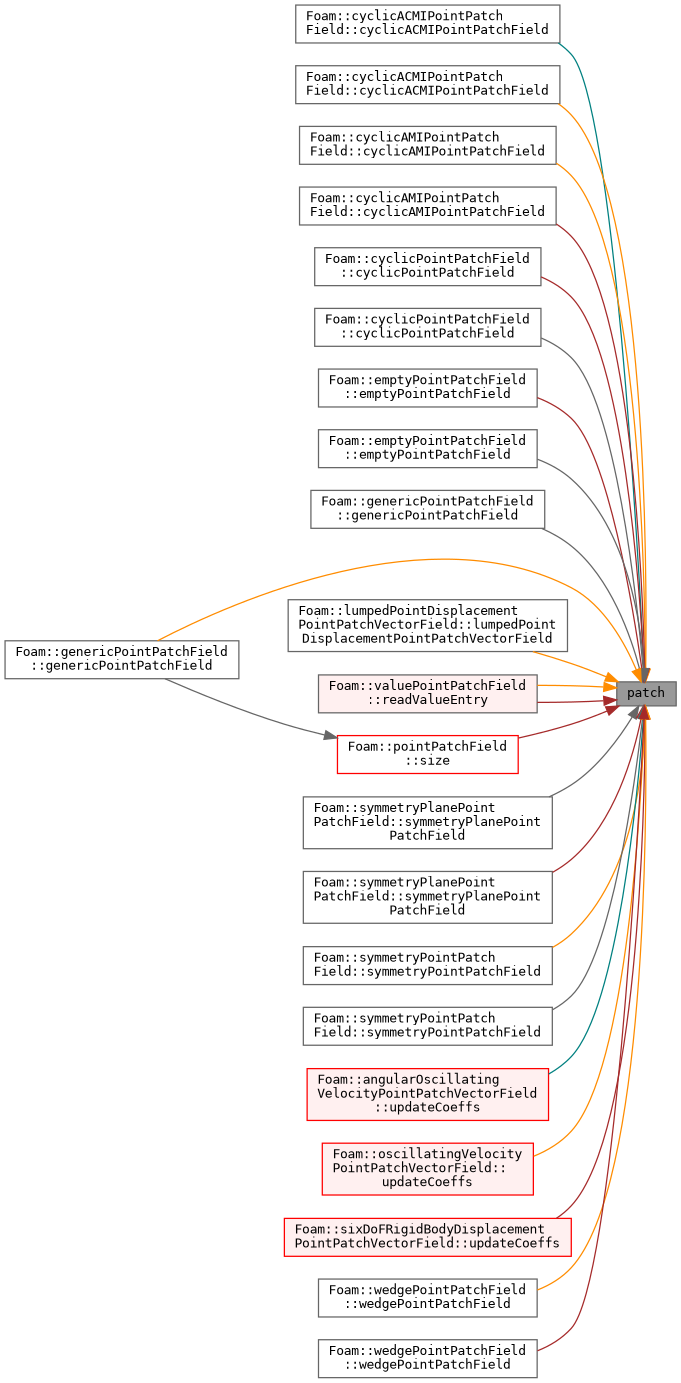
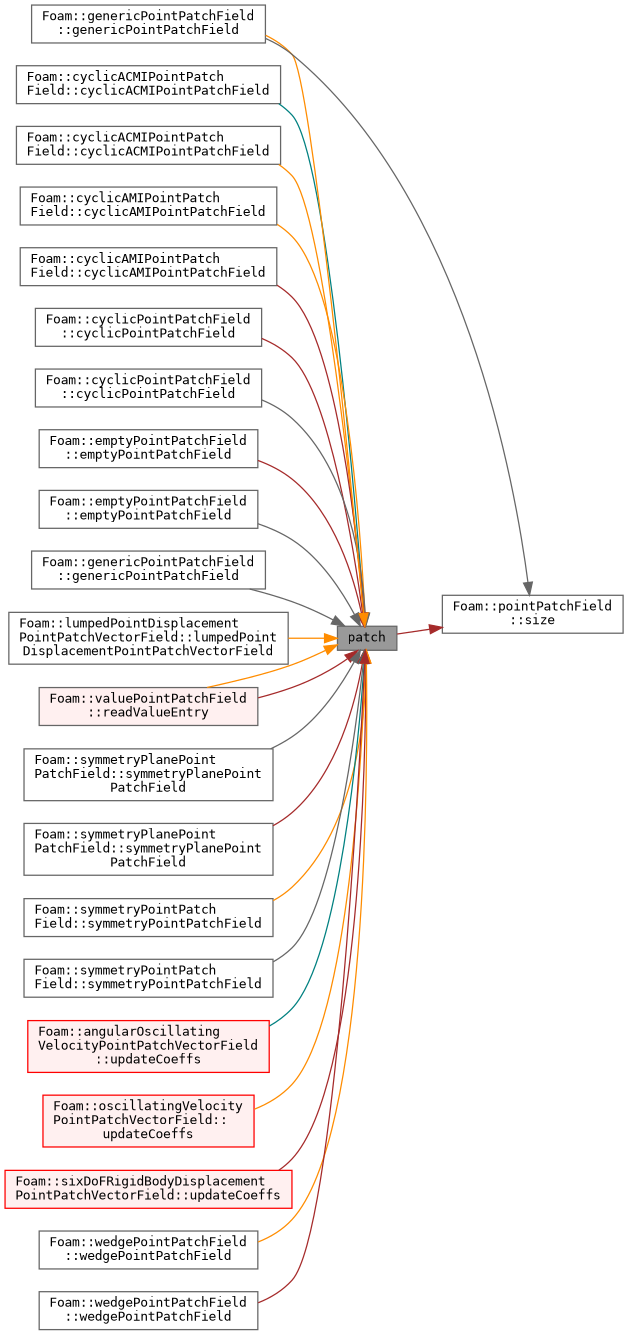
  digraph {
    fontname="DejaVu Sans Mono"
    rankdir=RL
    node [color=grey40 fillcolor=white fontname="DejaVu Sans Mono" fontsize=10 shape=box style=filled]
    edge [color=darkorange dir=back fontname="DejaVu Sans Mono" fontsize=10 labelfontname=Helvetica labelfontsize=10 style=solid]
    n1 [color=gray40 fillcolor=grey60 fontcolor=black height=0.2 label=patch width=0.4]
    n2 [height=0.2 label="Foam::cyclicACMIPointPatch\lField::cyclicACMIPointPatchField" width=0.4]
    n3 [height=0.2 label="Foam::cyclicACMIPointPatch\lField::cyclicACMIPointPatchField" width=0.4]
    n4 [height=0.2 label="Foam::cyclicAMIPointPatch\lField::cyclicAMIPointPatchField" width=0.4]
    n5 [height=0.2 label="Foam::cyclicAMIPointPatch\lField::cyclicAMIPointPatchField" width=0.4]
    n6 [height=0.2 label="Foam::cyclicPointPatchField\l::cyclicPointPatchField" width=0.4]
    n7 [height=0.2 label="Foam::cyclicPointPatchField\l::cyclicPointPatchField" width=0.4]
    n8 [height=0.2 label="Foam::emptyPointPatchField\l::emptyPointPatchField" width=0.4]
    n9 [height=0.2 label="Foam::emptyPointPatchField\l::emptyPointPatchField" width=0.4]
    n10 [height=0.2 label="Foam::genericPointPatchField\l::genericPointPatchField" width=0.4]
    n11 [height=0.2 label="Foam::genericPointPatchField\l::genericPointPatchField" width=0.4]
    n12 [height=0.2 label="Foam::lumpedPointDisplacement\lPointPatchVectorField::lumpedPoint\lDisplacementPointPatchVectorField" width=0.4]
    n13 [fillcolor="#FFF0F0" height=0.2 label="Foam::valuePointPatchField\l::readValueEntry" width=0.4]
-   n14 [color=red height=0.2 label="Foam::pointPatchField\l::size" width=0.4]
+   n14 [height=0.2 label="Foam::pointPatchField\l::size" width=0.4]
    n15 [height=0.2 label="Foam::symmetryPlanePoint\lPatchField::symmetryPlanePoint\lPatchField" width=0.4]
    n16 [height=0.2 label="Foam::symmetryPlanePoint\lPatchField::symmetryPlanePoint\lPatchField" width=0.4]
    n17 [height=0.2 label="Foam::symmetryPointPatch\lField::symmetryPointPatchField" width=0.4]
    n18 [height=0.2 label="Foam::symmetryPointPatch\lField::symmetryPointPatchField" width=0.4]
    n19 [color=red fillcolor="#FFF0F0" height=0.2 label="Foam::angularOscillating\lVelocityPointPatchVectorField\l::updateCoeffs" width=0.4]
    n20 [color=red fillcolor="#FFF0F0" height=0.2 label="Foam::oscillatingVelocity\lPointPatchVectorField::\lupdateCoeffs" width=0.4]
    n21 [color=red fillcolor="#FFF0F0" height=0.2 label="Foam::sixDoFRigidBodyDisplacement\lPointPatchVectorField::updateCoeffs" width=0.4]
    n22 [height=0.2 label="Foam::wedgePointPatchField\l::wedgePointPatchField" width=0.4]
    n23 [height=0.2 label="Foam::wedgePointPatchField\l::wedgePointPatchField" width=0.4]
    n1 -> n2 [color=teal]
    n1 -> n3
    n1 -> n4
    n1 -> n5 [color=brown]
    n1 -> n6 [color=brown]
    n1 -> n7 [color=gray40]
    n1 -> n8 [color=brown]
    n1 -> n9 [color=gray40]
    n1 -> n10 [color=gray40]
    n1 -> n11
    n1 -> n12
    n1 -> n13 [color=brown]
    n1 -> n13
-   n1 -> n14 [color=brown]
+   n14 -> n1 [color=brown]
    n1 -> n15 [color=gray40]
    n1 -> n16 [color=brown]
    n1 -> n17
    n1 -> n18 [color=gray40]
    n1 -> n19 [color=teal]
    n1 -> n20
    n1 -> n21 [color=brown]
    n1 -> n22
    n1 -> n23 [color=brown]
    n14 -> n11 [color=gray40]
  }
